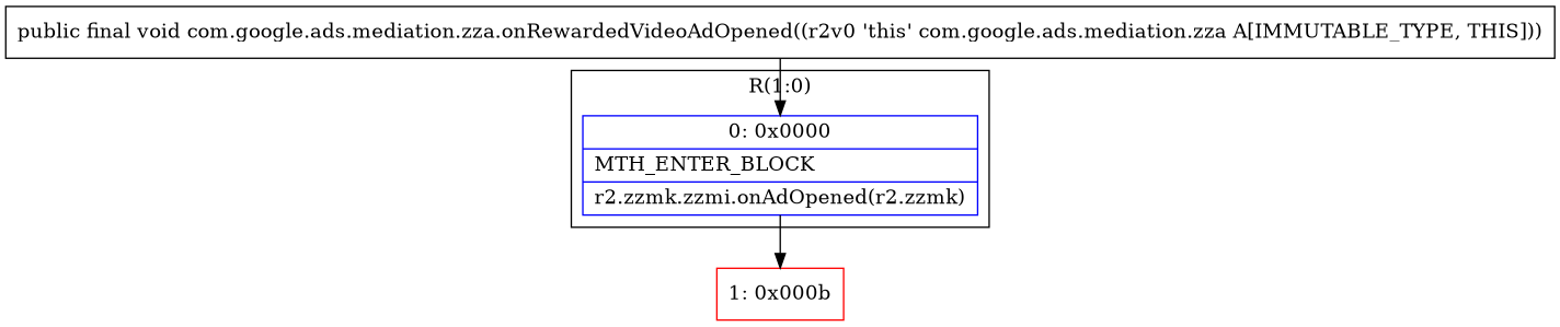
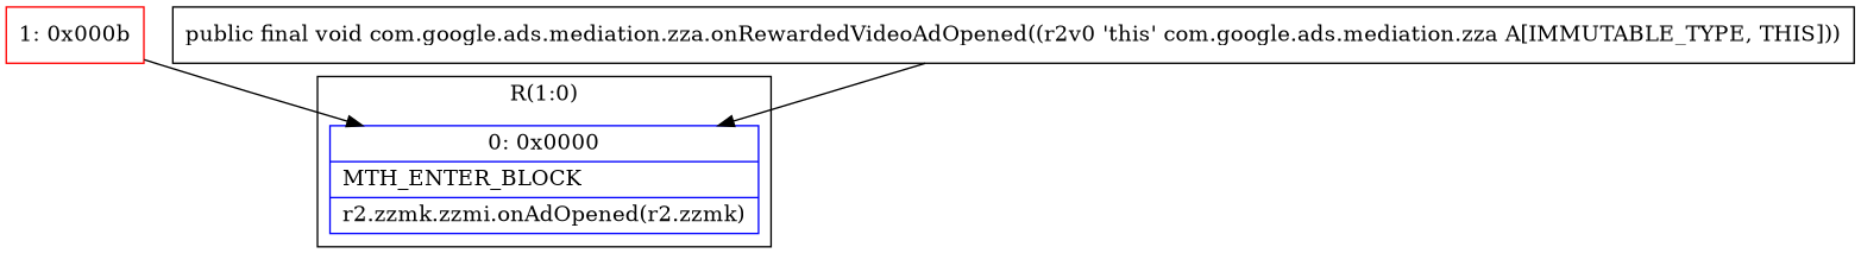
  digraph {
    node [shape=record]
    n1 [color=blue label="{0\:\ 0x0000|MTH_ENTER_BLOCK\l|r2.zzmk.zzmi.onAdOpened(r2.zzmk)\l}"]
    n2 [color=red label="{1\:\ 0x000b}"]
    n3 [label="{public final void com.google.ads.mediation.zza.onRewardedVideoAdOpened((r2v0 'this' com.google.ads.mediation.zza A[IMMUTABLE_TYPE, THIS])) }"]
    subgraph cluster_1 {
      label="R(1:0)"
      n1
    }
-   n1 -> n2
+   n2 -> n1
    n3 -> n1
  }
